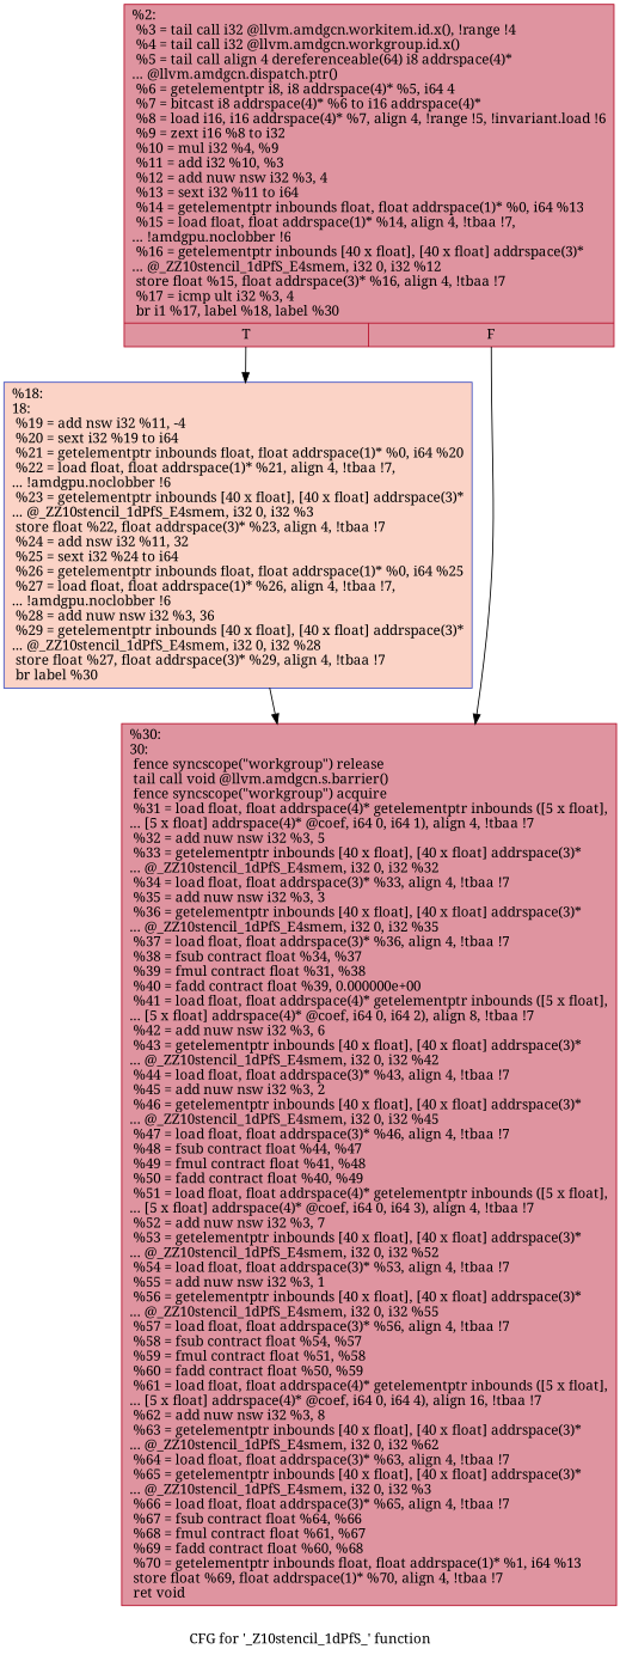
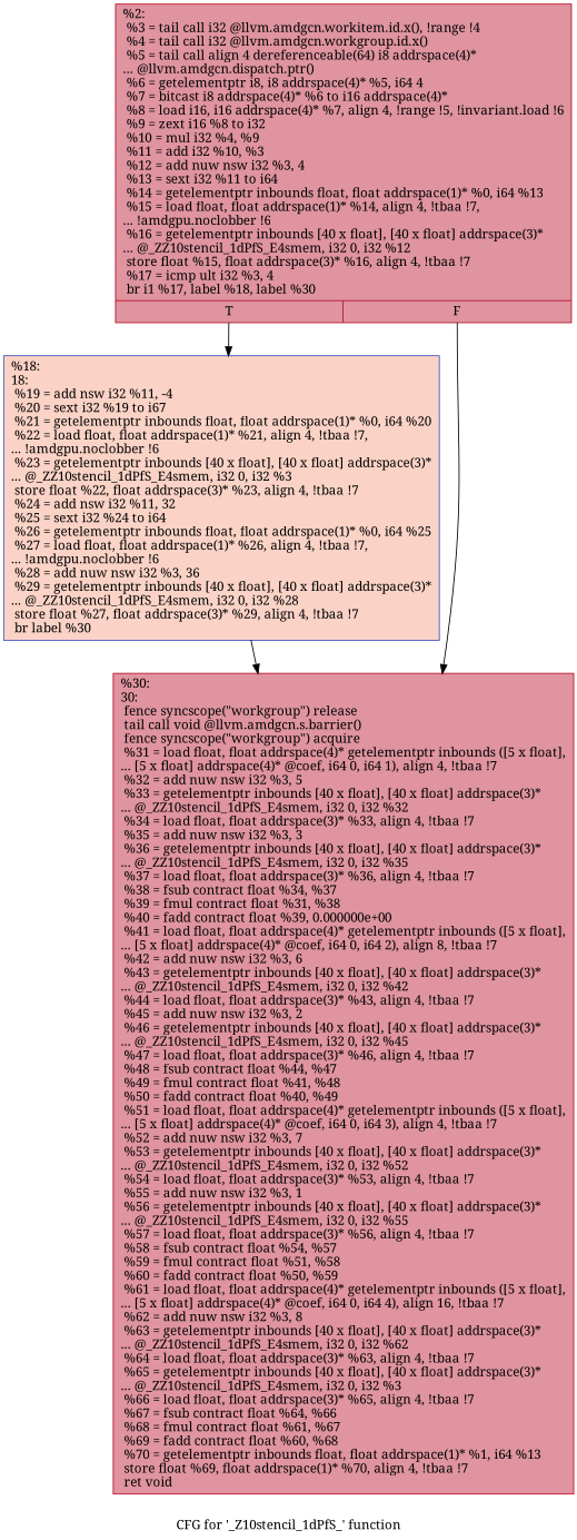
  digraph {
    label="CFG for '_Z10stencil_1dPfS_' function"
    fontname="Noto Serif"
    node [color="#b70d28ff" fillcolor="#b70d2870" shape=record style=filled fontname="Noto Serif"]
    edge [fontname="Noto Serif"]
    n1 [label="{%2:\l  %3 = tail call i32 @llvm.amdgcn.workitem.id.x(), !range !4\l  %4 = tail call i32 @llvm.amdgcn.workgroup.id.x()\l  %5 = tail call align 4 dereferenceable(64) i8 addrspace(4)*\l... @llvm.amdgcn.dispatch.ptr()\l  %6 = getelementptr i8, i8 addrspace(4)* %5, i64 4\l  %7 = bitcast i8 addrspace(4)* %6 to i16 addrspace(4)*\l  %8 = load i16, i16 addrspace(4)* %7, align 4, !range !5, !invariant.load !6\l  %9 = zext i16 %8 to i32\l  %10 = mul i32 %4, %9\l  %11 = add i32 %10, %3\l  %12 = add nuw nsw i32 %3, 4\l  %13 = sext i32 %11 to i64\l  %14 = getelementptr inbounds float, float addrspace(1)* %0, i64 %13\l  %15 = load float, float addrspace(1)* %14, align 4, !tbaa !7,\l... !amdgpu.noclobber !6\l  %16 = getelementptr inbounds [40 x float], [40 x float] addrspace(3)*\l... @_ZZ10stencil_1dPfS_E4smem, i32 0, i32 %12\l  store float %15, float addrspace(3)* %16, align 4, !tbaa !7\l  %17 = icmp ult i32 %3, 4\l  br i1 %17, label %18, label %30\l|{<s0>T|<s1>F}}"]
-   n2 [color="#3d50c3ff" fillcolor="#f59c7d70" label="{%18:\l18:                                               \l  %19 = add nsw i32 %11, -4\l  %20 = sext i32 %19 to i64\l  %21 = getelementptr inbounds float, float addrspace(1)* %0, i64 %20\l  %22 = load float, float addrspace(1)* %21, align 4, !tbaa !7,\l... !amdgpu.noclobber !6\l  %23 = getelementptr inbounds [40 x float], [40 x float] addrspace(3)*\l... @_ZZ10stencil_1dPfS_E4smem, i32 0, i32 %3\l  store float %22, float addrspace(3)* %23, align 4, !tbaa !7\l  %24 = add nsw i32 %11, 32\l  %25 = sext i32 %24 to i64\l  %26 = getelementptr inbounds float, float addrspace(1)* %0, i64 %25\l  %27 = load float, float addrspace(1)* %26, align 4, !tbaa !7,\l... !amdgpu.noclobber !6\l  %28 = add nuw nsw i32 %3, 36\l  %29 = getelementptr inbounds [40 x float], [40 x float] addrspace(3)*\l... @_ZZ10stencil_1dPfS_E4smem, i32 0, i32 %28\l  store float %27, float addrspace(3)* %29, align 4, !tbaa !7\l  br label %30\l}"]
+   n2 [color="#3d50c3ff" fillcolor="#f59c7d70" label="{%18:\l18:                                               \l  %19 = add nsw i32 %11, -4\l  %20 = sext i32 %19 to i67\l  %21 = getelementptr inbounds float, float addrspace(1)* %0, i64 %20\l  %22 = load float, float addrspace(1)* %21, align 4, !tbaa !7,\l... !amdgpu.noclobber !6\l  %23 = getelementptr inbounds [40 x float], [40 x float] addrspace(3)*\l... @_ZZ10stencil_1dPfS_E4smem, i32 0, i32 %3\l  store float %22, float addrspace(3)* %23, align 4, !tbaa !7\l  %24 = add nsw i32 %11, 32\l  %25 = sext i32 %24 to i64\l  %26 = getelementptr inbounds float, float addrspace(1)* %0, i64 %25\l  %27 = load float, float addrspace(1)* %26, align 4, !tbaa !7,\l... !amdgpu.noclobber !6\l  %28 = add nuw nsw i32 %3, 36\l  %29 = getelementptr inbounds [40 x float], [40 x float] addrspace(3)*\l... @_ZZ10stencil_1dPfS_E4smem, i32 0, i32 %28\l  store float %27, float addrspace(3)* %29, align 4, !tbaa !7\l  br label %30\l}"]
    n3 [label="{%30:\l30:                                               \l  fence syncscope(\"workgroup\") release\l  tail call void @llvm.amdgcn.s.barrier()\l  fence syncscope(\"workgroup\") acquire\l  %31 = load float, float addrspace(4)* getelementptr inbounds ([5 x float],\l... [5 x float] addrspace(4)* @coef, i64 0, i64 1), align 4, !tbaa !7\l  %32 = add nuw nsw i32 %3, 5\l  %33 = getelementptr inbounds [40 x float], [40 x float] addrspace(3)*\l... @_ZZ10stencil_1dPfS_E4smem, i32 0, i32 %32\l  %34 = load float, float addrspace(3)* %33, align 4, !tbaa !7\l  %35 = add nuw nsw i32 %3, 3\l  %36 = getelementptr inbounds [40 x float], [40 x float] addrspace(3)*\l... @_ZZ10stencil_1dPfS_E4smem, i32 0, i32 %35\l  %37 = load float, float addrspace(3)* %36, align 4, !tbaa !7\l  %38 = fsub contract float %34, %37\l  %39 = fmul contract float %31, %38\l  %40 = fadd contract float %39, 0.000000e+00\l  %41 = load float, float addrspace(4)* getelementptr inbounds ([5 x float],\l... [5 x float] addrspace(4)* @coef, i64 0, i64 2), align 8, !tbaa !7\l  %42 = add nuw nsw i32 %3, 6\l  %43 = getelementptr inbounds [40 x float], [40 x float] addrspace(3)*\l... @_ZZ10stencil_1dPfS_E4smem, i32 0, i32 %42\l  %44 = load float, float addrspace(3)* %43, align 4, !tbaa !7\l  %45 = add nuw nsw i32 %3, 2\l  %46 = getelementptr inbounds [40 x float], [40 x float] addrspace(3)*\l... @_ZZ10stencil_1dPfS_E4smem, i32 0, i32 %45\l  %47 = load float, float addrspace(3)* %46, align 4, !tbaa !7\l  %48 = fsub contract float %44, %47\l  %49 = fmul contract float %41, %48\l  %50 = fadd contract float %40, %49\l  %51 = load float, float addrspace(4)* getelementptr inbounds ([5 x float],\l... [5 x float] addrspace(4)* @coef, i64 0, i64 3), align 4, !tbaa !7\l  %52 = add nuw nsw i32 %3, 7\l  %53 = getelementptr inbounds [40 x float], [40 x float] addrspace(3)*\l... @_ZZ10stencil_1dPfS_E4smem, i32 0, i32 %52\l  %54 = load float, float addrspace(3)* %53, align 4, !tbaa !7\l  %55 = add nuw nsw i32 %3, 1\l  %56 = getelementptr inbounds [40 x float], [40 x float] addrspace(3)*\l... @_ZZ10stencil_1dPfS_E4smem, i32 0, i32 %55\l  %57 = load float, float addrspace(3)* %56, align 4, !tbaa !7\l  %58 = fsub contract float %54, %57\l  %59 = fmul contract float %51, %58\l  %60 = fadd contract float %50, %59\l  %61 = load float, float addrspace(4)* getelementptr inbounds ([5 x float],\l... [5 x float] addrspace(4)* @coef, i64 0, i64 4), align 16, !tbaa !7\l  %62 = add nuw nsw i32 %3, 8\l  %63 = getelementptr inbounds [40 x float], [40 x float] addrspace(3)*\l... @_ZZ10stencil_1dPfS_E4smem, i32 0, i32 %62\l  %64 = load float, float addrspace(3)* %63, align 4, !tbaa !7\l  %65 = getelementptr inbounds [40 x float], [40 x float] addrspace(3)*\l... @_ZZ10stencil_1dPfS_E4smem, i32 0, i32 %3\l  %66 = load float, float addrspace(3)* %65, align 4, !tbaa !7\l  %67 = fsub contract float %64, %66\l  %68 = fmul contract float %61, %67\l  %69 = fadd contract float %60, %68\l  %70 = getelementptr inbounds float, float addrspace(1)* %1, i64 %13\l  store float %69, float addrspace(1)* %70, align 4, !tbaa !7\l  ret void\l}"]
    n1 -> n2 [tailport=s0]
    n1 -> n3 [tailport=s1]
    n2 -> n3
  }
